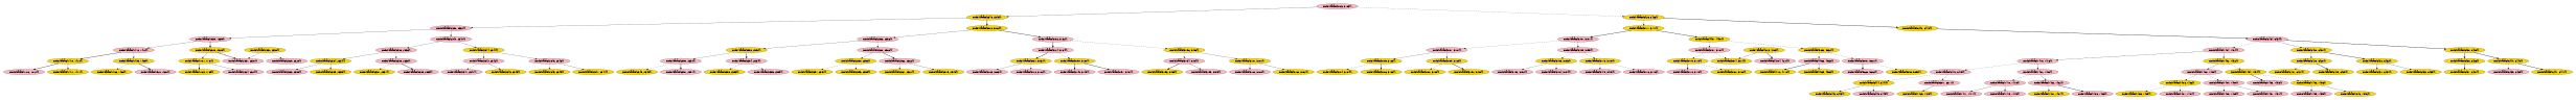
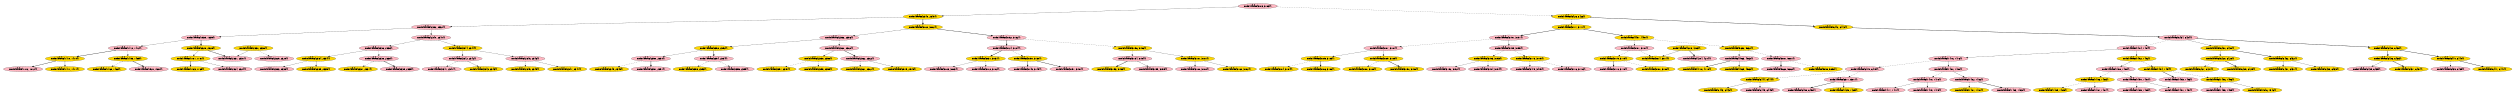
  digraph {
    node [fillcolor=gold style=filled]
    edge [style=dashed]
    n1 [fillcolor=lightpink label="Node{data=[3183, 3183]}"]
    n2 [label="Node{data=[2348, 2348]}"]
    n3 [label="Node{data=[6426, 6426]}"]
    n4 [fillcolor=lightpink label="Node{data=[2332, 2332]}"]
    n5 [label="Node{data=[3002, 3002]}"]
    n6 [label="Node{data=[3777, 3777]}"]
    n7 [label="Node{data=[6442, 6442]}"]
    n8 [fillcolor=lightpink label="Node{data=[1539, 1539]}"]
    n9 [fillcolor=lightpink label="Node{data=[2340, 2340]}"]
    n10 [fillcolor=lightpink label="Node{data=[2356, 2356]}"]
    n11 [fillcolor=lightpink label="Node{data=[3152, 3152]}"]
    n12 [fillcolor=lightpink label="Node{data=[1412, 1412]}"]
    n13 [label="Node{data=[2328, 2328]}"]
    n14 [fillcolor=lightpink label="Node{data=[2336, 2336]}"]
    n15 [label="Node{data=[2344, 2344]}"]
    n16 [label="Node{data=[1410, 1410]}"]
    n17 [label="Node{data=[1485, 1485]}"]
    n18 [label="Node{data=[1781, 1781]}"]
    n19 [fillcolor=lightpink label="Node{data=[2331, 2331]}"]
    n20 [fillcolor=lightpink label="Node{data=[1012, 1012]}"]
    n21 [label="Node{data=[1411, 1411]}"]
    n22 [label="Node{data=[1468, 1468]}"]
    n23 [fillcolor=lightpink label="Node{data=[1520, 1520]}"]
    n24 [label="Node{data=[1769, 1769]}"]
    n25 [fillcolor=lightpink label="Node{data=[2324, 2324]}"]
    n26 [label="Node{data=[2330, 2330]}"]
    n27 [fillcolor=lightpink label="Node{data=[2329, 2329]}"]
    n28 [label="Node{data=[2334, 2334]}"]
    n29 [fillcolor=lightpink label="Node{data=[2338, 2338]}"]
    n30 [fillcolor=lightpink label="Node{data=[2342, 2342]}"]
    n31 [fillcolor=lightpink label="Node{data=[2346, 2346]}"]
    n32 [fillcolor=lightpink label="Node{data=[2333, 2333]}"]
    n33 [label="Node{data=[2335, 2335]}"]
    n34 [label="Node{data=[2337, 2337]}"]
    n35 [fillcolor=lightpink label="Node{data=[2339, 2339]}"]
    n36 [fillcolor=lightpink label="Node{data=[2341, 2341]}"]
    n37 [label="Node{data=[2343, 2343]}"]
    n38 [label="Node{data=[2345, 2345]}"]
    n39 [label="Node{data=[2347, 2347]}"]
    n40 [label="Node{data=[2352, 2352]}"]
    n41 [fillcolor=lightpink label="Node{data=[2360, 2360]}"]
    n42 [fillcolor=lightpink label="Node{data=[3124, 3124]}"]
    n43 [label="Node{data=[3156, 3156]}"]
    n44 [fillcolor=lightpink label="Node{data=[2350, 2350]}"]
    n45 [fillcolor=lightpink label="Node{data=[2354, 2354]}"]
    n46 [label="Node{data=[2358, 2358]}"]
    n47 [fillcolor=lightpink label="Node{data=[2362, 2362]}"]
    n48 [label="Node{data=[2349, 2349]}"]
    n49 [fillcolor=lightpink label="Node{data=[2351, 2351]}"]
    n50 [label="Node{data=[2353, 2353]}"]
    n51 [fillcolor=lightpink label="Node{data=[2355, 2355]}"]
    n52 [label="Node{data=[2357, 2357]}"]
    n53 [label="Node{data=[2359, 2359]}"]
    n54 [label="Node{data=[2361, 2361]}"]
    n55 [label="Node{data=[2975, 2975]}"]
    n56 [label="Node{data=[3031, 3031]}"]
    n57 [label="Node{data=[3150, 3150]}"]
    n58 [fillcolor=lightpink label="Node{data=[3154, 3154]}"]
    n59 [label="Node{data=[3181, 3181]}"]
    n60 [fillcolor=lightpink label="Node{data=[3003, 3003]}"]
    n61 [fillcolor=lightpink label="Node{data=[3102, 3102]}"]
    n62 [fillcolor=lightpink label="Node{data=[3149, 3149]}"]
    n63 [fillcolor=lightpink label="Node{data=[3151, 3151]}"]
    n64 [label="Node{data=[3153, 3153]}"]
    n65 [fillcolor=lightpink label="Node{data=[3155, 3155]}"]
    n66 [fillcolor=lightpink label="Node{data=[3180, 3180]}"]
    n67 [label="Node{data=[3182, 3182]}"]
    n68 [fillcolor=lightpink label="Node{data=[3191, 3191]}"]
    n69 [label="Node{data=[4497, 4497]}"]
    n70 [fillcolor=lightpink label="Node{data=[6434, 6434]}"]
    n71 [fillcolor=lightpink label="Node{data=[3187, 3187]}"]
    n72 [fillcolor=lightpink label="Node{data=[3195, 3195]}"]
    n73 [fillcolor=lightpink label="Node{data=[3781, 3781]}"]
    n74 [label="Node{data=[5632, 5632]}"]
    n75 [label="Node{data=[3185, 3185]}"]
    n76 [label="Node{data=[3189, 3189]}"]
    n77 [label="Node{data=[3193, 3193]}"]
    n78 [label="Node{data=[3775, 3775]}"]
    n79 [label="Node{data=[3184, 3184]}"]
    n80 [label="Node{data=[3186, 3186]}"]
    n81 [label="Node{data=[3188, 3188]}"]
    n82 [label="Node{data=[3190, 3190]}"]
    n83 [fillcolor=lightpink label="Node{data=[3192, 3192]}"]
    n84 [fillcolor=lightpink label="Node{data=[3194, 3194]}"]
    n85 [fillcolor=lightpink label="Node{data=[3475, 3475]}"]
    n86 [fillcolor=lightpink label="Node{data=[3776, 3776]}"]
    n87 [label="Node{data=[3779, 3779]}"]
    n88 [label="Node{data=[3814, 3814]}"]
    n89 [fillcolor=lightpink label="Node{data=[4963, 4963]}"]
    n90 [fillcolor=lightpink label="Node{data=[5881, 5881]}"]
    n91 [fillcolor=lightpink label="Node{data=[3778, 3778]}"]
    n92 [label="Node{data=[3780, 3780]}"]
    n93 [label="Node{data=[4203, 4203]}"]
    n94 [fillcolor=lightpink label="Node{data=[4204, 4204]}"]
    n95 [label="Node{data=[4718, 4718]}"]
    n96 [label="Node{data=[4969, 4969]}"]
    n97 [fillcolor=lightpink label="Node{data=[5660, 5660]}"]
    n98 [label="Node{data=[5898, 5898]}"]
    n99 [fillcolor=lightpink label="Node{data=[7484, 7484]}"]
    n100 [label="Node{data=[6430, 6430]}"]
    n101 [label="Node{data=[6438, 6438]}"]
    n102 [fillcolor=lightpink label="Node{data=[7476, 7476]}"]
    n103 [label="Node{data=[7492, 7492]}"]
    n104 [label="Node{data=[6428, 6428]}"]
    n105 [label="Node{data=[6432, 6432]}"]
    n106 [label="Node{data=[6436, 6436]}"]
    n107 [label="Node{data=[6440, 6440]}"]
    n108 [label="Node{data=[6427, 6427]}"]
    n109 [label="Node{data=[6429, 6429]}"]
    n110 [label="Node{data=[6431, 6431]}"]
    n111 [label="Node{data=[6433, 6433]}"]
+   n112 [fillcolor=lightpink label="Node{data=[6435, 6435]}"]
    n113 [label="Node{data=[6437, 6437]}"]
    n114 [fillcolor=lightpink label="Node{data=[6439, 6439]}"]
    n115 [label="Node{data=[6441, 6441]}"]
    n116 [fillcolor=lightpink label="Node{data=[6479, 6479]}"]
    n117 [fillcolor=lightpink label="Node{data=[7480, 7480]}"]
    n118 [fillcolor=lightpink label="Node{data=[7488, 7488]}"]
    n119 [label="Node{data=[7494, 7494]}"]
    n120 [label="Node{data=[6444, 6444]}"]
    n121 [fillcolor=lightpink label="Node{data=[6571, 6571]}"]
    n122 [fillcolor=lightpink label="Node{data=[7478, 7478]}"]
    n123 [fillcolor=lightpink label="Node{data=[7482, 7482]}"]
    n124 [label="Node{data=[6443, 6443]}"]
    n125 [fillcolor=lightpink label="Node{data=[6445, 6445]}"]
+   n126 [fillcolor=lightpink label="Node{data=[6498, 6498]}"]
    n127 [label="Node{data=[7425, 7425]}"]
    n128 [fillcolor=lightpink label="Node{data=[7477, 7477]}"]
    n129 [fillcolor=lightpink label="Node{data=[7479, 7479]}"]
    n130 [label="Node{data=[7481, 7481]}"]
    n131 [fillcolor=lightpink label="Node{data=[7483, 7483]}"]
    n132 [label="Node{data=[7486, 7486]}"]
    n133 [fillcolor=lightpink label="Node{data=[7490, 7490]}"]
    n134 [fillcolor=lightpink label="Node{data=[7493, 7493]}"]
    n135 [label="Node{data=[7496, 7496]}"]
    n136 [label="Node{data=[7485, 7485]}"]
    n137 [fillcolor=lightpink label="Node{data=[7487, 7487]}"]
    n138 [fillcolor=lightpink label="Node{data=[7489, 7489]}"]
    n139 [fillcolor=lightpink label="Node{data=[7491, 7491]}"]
    n140 [fillcolor=lightpink label="Node{data=[7495, 7495]}"]
    n141 [label="Node{data=[7546, 7546]}"]
    n1 -> n2 [style=solid]
    n1 -> n3
    n2 -> n4 [style=solid]
    n2 -> n5 [style=bold]
    n3 -> n6
    n3 -> n7 [style=bold]
    n4 -> n8 [style=solid]
    n4 -> n9 [style=solid]
    n5 -> n10 [style=solid]
    n5 -> n11 [style=bold]
    n6 -> n68 [style=bold]
    n6 -> n69 [style=bold]
    n7 -> n70 [style=bold]
    n8 -> n12 [style=solid]
    n8 -> n13 [style=bold]
    n9 -> n14 [style=solid]
    n9 -> n15 [style=solid]
    n10 -> n40 [style=solid]
    n10 -> n41
    n11 -> n42 [style=bold]
    n11 -> n43
    n12 -> n16 [style=bold]
    n12 -> n17
    n13 -> n18 [style=solid]
    n13 -> n19 [style=bold]
    n14 -> n28 [style=solid]
    n14 -> n29
    n15 -> n30 [style=solid]
    n15 -> n31 [style=solid]
    n16 -> n20 [style=bold]
    n16 -> n21 [style=solid]
    n17 -> n22
    n17 -> n23 [style=bold]
    n18 -> n24 [style=bold]
    n18 -> n25 [style=solid]
    n26 -> n19 [style=solid]
    n26 -> n27
    n28 -> n32 [style=solid]
    n28 -> n33 [style=solid]
    n29 -> n34
    n29 -> n35 [style=bold]
    n30 -> n36
    n30 -> n37 [style=solid]
    n31 -> n38
    n31 -> n39 [style=solid]
    n40 -> n44 [style=solid]
    n40 -> n45 [style=bold]
    n41 -> n46 [style=solid]
    n41 -> n47 [style=bold]
    n42 -> n56 [style=bold]
    n42 -> n57
    n43 -> n58
    n43 -> n59 [style=solid]
    n44 -> n48
    n44 -> n49 [style=bold]
    n45 -> n50
    n45 -> n51
    n46 -> n52
    n46 -> n53
    n47 -> n54
    n47 -> n55 [style=solid]
    n56 -> n60 [style=solid]
    n56 -> n61
    n57 -> n62 [style=bold]
    n57 -> n63 [style=bold]
    n58 -> n64 [style=bold]
    n58 -> n65 [style=solid]
    n59 -> n66 [style=solid]
    n59 -> n67 [style=solid]
    n68 -> n71
    n68 -> n72 [style=solid]
    n69 -> n73
    n69 -> n74
    n70 -> n99
    n70 -> n100 [style=solid]
    n70 -> n101 [style=bold]
    n71 -> n75 [style=solid]
    n71 -> n76 [style=solid]
    n72 -> n77
    n72 -> n78
    n73 -> n87
    n73 -> n88
    n74 -> n89
    n74 -> n90
    n75 -> n79
    n75 -> n80 [style=bold]
    n76 -> n81
    n76 -> n82 [style=bold]
    n77 -> n83 [style=solid]
    n77 -> n84
    n78 -> n85
    n78 -> n86
    n87 -> n91 [style=bold]
    n87 -> n92
    n89 -> n95 [style=bold]
    n89 -> n96 [style=solid]
    n90 -> n97 [style=bold]
    n90 -> n98
    n93 -> n88 [style=solid]
    n93 -> n94 [style=bold]
    n99 -> n102 [style=solid]
    n99 -> n103 [style=solid]
    n100 -> n104 [style=solid]
    n100 -> n105 [style=bold]
    n101 -> n106 [style=bold]
    n101 -> n107 [style=bold]
    n102 -> n116
    n102 -> n117 [style=solid]
    n103 -> n118 [style=solid]
    n103 -> n119
    n104 -> n108
    n104 -> n109 [style=bold]
    n105 -> n110 [style=solid]
    n105 -> n111 [style=solid]
+   n106 -> n112 [style=solid]
    n106 -> n113 [style=bold]
    n107 -> n114
    n107 -> n115 [style=bold]
    n116 -> n120
    n116 -> n121
    n117 -> n122
    n117 -> n123 [style=solid]
    n118 -> n132
    n118 -> n133
    n119 -> n134 [style=bold]
    n119 -> n135
    n120 -> n124 [style=solid]
    n120 -> n125
+   n121 -> n126 [style=bold]
    n121 -> n127 [style=solid]
    n122 -> n128 [style=solid]
    n122 -> n129 [style=solid]
    n123 -> n130
    n123 -> n131 [style=bold]
    n132 -> n136
    n132 -> n137
    n133 -> n138
    n133 -> n139 [style=solid]
    n135 -> n140 [style=solid]
    n135 -> n141 [style=solid]
  }
